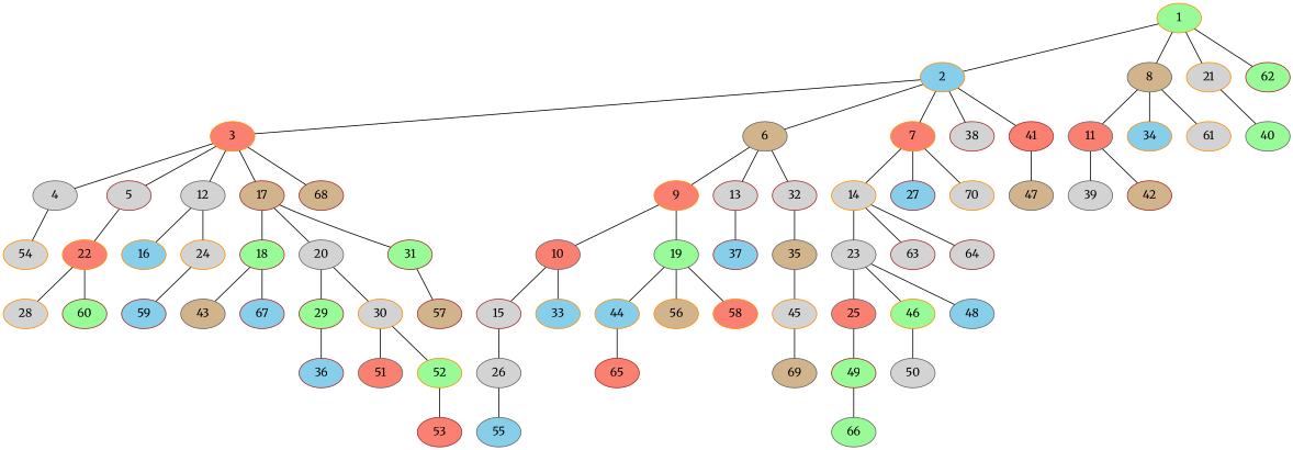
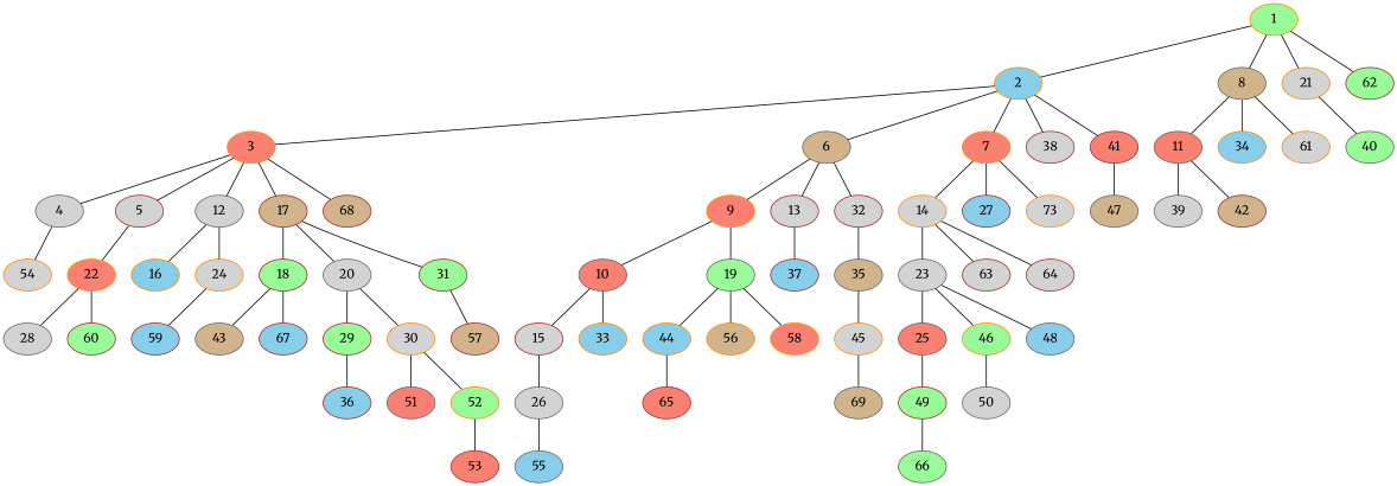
  graph {
    fontname=Merriweather
    node [color=brown fillcolor=lightgrey fontname=Merriweather style=filled]
    edge [fontname=Merriweather]
    1 [color=darkorange fillcolor=palegreen]
    2 [color=darkorange fillcolor=skyblue]
    8 [color=gray40 fillcolor=tan]
    21 [color=darkorange]
    62 [fillcolor=palegreen]
    3 [color=darkorange fillcolor=salmon]
    6 [color=gray40 fillcolor=tan]
    7 [color=darkorange fillcolor=salmon]
    38
    41 [fillcolor=salmon]
    11 [color=gray40 fillcolor=salmon]
    34 [color=darkorange fillcolor=skyblue]
    61 [color=darkorange]
    40 [color=gray40 fillcolor=palegreen]
    4 [color=gray40]
    5
    12 [color=gray40]
    17 [fillcolor=tan]
    68 [fillcolor=tan]
    9 [color=darkorange fillcolor=salmon]
    13
    32
    14 [color=darkorange]
    27 [fillcolor=skyblue]
-   70 [color=darkorange]
+   70 [color=darkorange label=73]
    47 [color=gray40 fillcolor=tan]
    39 [color=gray40]
    42 [fillcolor=tan]
    54 [color=darkorange]
    22 [color=darkorange fillcolor=salmon]
    16 [color=darkorange fillcolor=skyblue]
    24 [color=darkorange]
    18 [fillcolor=palegreen]
    20 [color=gray40]
    31 [fillcolor=palegreen]
    10 [color=gray40 fillcolor=salmon]
    19 [color=gray40 fillcolor=palegreen]
    37 [fillcolor=skyblue]
    35 [color=gray40 fillcolor=tan]
    23 [color=gray40]
    63
    64
-   28 [color=darkorange]
+   28 [color=gray40]
    60 [fillcolor=palegreen]
    59 [fillcolor=skyblue]
    43 [color=gray40 fillcolor=tan]
    67 [fillcolor=skyblue]
    29 [fillcolor=palegreen]
    30 [color=darkorange]
    57 [fillcolor=tan]
    15
    33 [color=darkorange fillcolor=skyblue]
    44 [color=darkorange fillcolor=skyblue]
    56 [color=darkorange fillcolor=tan]
    58 [color=darkorange fillcolor=salmon]
    45 [color=darkorange]
    25 [color=gray40 fillcolor=salmon]
    46 [color=darkorange fillcolor=palegreen]
    48 [color=gray40 fillcolor=skyblue]
    26 [color=gray40]
    65 [fillcolor=salmon]
    55 [color=gray40 fillcolor=skyblue]
    49 [fillcolor=palegreen]
    50 [color=gray40]
    36 [fillcolor=skyblue]
    51 [color=gray40 fillcolor=salmon]
    52 [color=darkorange fillcolor=palegreen]
    53 [fillcolor=salmon]
    66 [color=gray40 fillcolor=palegreen]
    69 [color=gray40 fillcolor=tan]
    1 -- 2
    1 -- 8
    1 -- 21
    1 -- 62
    2 -- 3
    2 -- 6
    2 -- 7
    2 -- 38
    2 -- 41
    8 -- 11
    8 -- 34
    8 -- 61
    21 -- 40
    3 -- 4
    3 -- 5
    3 -- 12
    3 -- 17
    3 -- 68
    6 -- 9
    6 -- 13
    6 -- 32
    7 -- 14
    7 -- 27
    7 -- 70
    41 -- 47
    11 -- 39
    11 -- 42
    4 -- 54
    5 -- 22
    12 -- 16
    12 -- 24
    17 -- 18
    17 -- 20
    17 -- 31
    9 -- 10
    9 -- 19
    13 -- 37
    32 -- 35
    14 -- 23
    14 -- 63
    14 -- 64
    22 -- 28
    22 -- 60
    24 -- 59
    18 -- 43
    18 -- 67
    20 -- 29
    20 -- 30
    31 -- 57
    10 -- 15
    10 -- 33
    19 -- 44
    19 -- 56
    19 -- 58
    35 -- 45
    23 -- 25
    23 -- 46
    23 -- 48
    29 -- 36
    30 -- 51
    30 -- 52
    15 -- 26
    44 -- 65
    45 -- 69
    25 -- 49
    46 -- 50
    26 -- 55
    49 -- 66
    52 -- 53
  }
